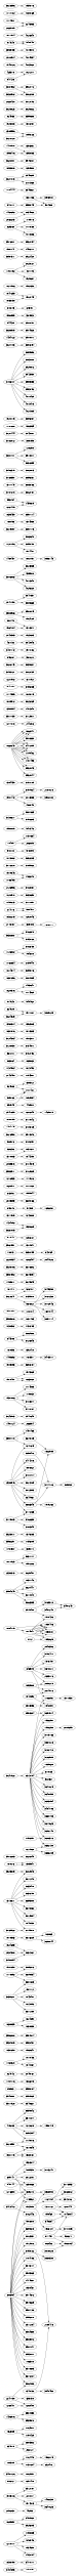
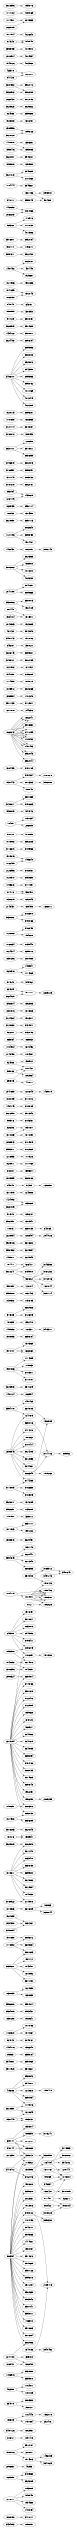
  digraph {
    rankdir=LR
    edge [weight=1]
    3434893
    1058057
    1838790
    3470177
    1210777
    1153885
    940945
    1934658
    1403154
    1685857
    3488568
    3925205
    2096837
    45253
    1905106
    3512187
    221007
    1574313
    1496035
    3647623
    80672
    1291418
    3487126
    1882951
    188309
    1164448
    1737684
    1582075
    232416
    334079
    2686522
    252127
    452359
    1764811
    1190429
    1436976
    3531558
    3539570
    609147
    1538374
    989539
    2812201
    339273
    1650868
    779552
    3713241
    3928990
    475283
    3539842
    3541877
    1213618
    3657354
    1719076
    1958419
    3517928
    3548627
    306954
    2511284
    3564638
    3583942
    3587047
    3593011
    786308
    3578603
    3670224
    991688
    3699618
    2002331
    1972516
    3793722
    1784156
    3846117
    3905363
    3867986
    1474821
    1938437
    3974672
    3975629
    3987726
    3999278
    3850330
    2189473
    3540881
    3551969
    85983
    3555184
    1484116
    1366248
    824042
    2049767
    1460320
    1010736
    1841367
    1651298
    1968641
    3534809
    3593431
    3556880
    3594814
    1638839
    1624690
    1638838
    1778892
    3609834
    3681623
    3885272
    1524659
    2637361
    2834380
    3158894
    1878363
    3616229
    769863
    3658844
    1313611
    3617240
    3633410
    3636158
    3282548
    3659300
    3673862
    3672584
    1040038
    2115978
    787676
    1569547
    3516265
    3620245
    2373154
    678723
    960527
    3647522
    3647679
    3648055
    3651514
    1786851
    3652130
    3653054
    3484786
    3660733
    3674623
    3686316
    3696148
    1932251
    1956290
    3715766
    3387618
    3722412
    3722505
    1839628
    1571930
    2009255
    646505
    1576157
    3670611
    2633076
    2940396
    3756411
    2098275
    3515408
    3163312
    1918426
    3497249
    3497248
    3594645
    1837146
    n167 [label=3620447]
    3211340
    3666333
    2333313
    3629451
    1871923
    3631117
    1991222
    1617560
    3636289
    1751587
    339070
    3525809
    3552291
    1735209
    3523017
    1379285
    1503998
    1926427
    1164194
    3701085
    1043084
    3775993
    3868802
    3942761
    2333546
    3647561
    3666345
    3700414
    1247675
    3744235
    3824205
    3812353
    2474216
    887662
    1922989
    3774106
    1919262
    809892
    1491124
    266554
    3643903
    3541649
    1276390
    3473472
    3762446
    2990324
    1537866
    1774385
    119863
    3708377
    3710107
    1570407
    1575369
    1663060
    1505053
    3656184
    1485652
    761337
    3473317
    1531448
    1569131
    1618645
    787693
    1392410
    3618557
    544385
    3667526
    3726845
    1030367
    1736783
    3599808
    1037483
    1591897
    722184
    781471
    926407
    3672241
    3739910
    567682
    3745358
    3767232
    3772946
    1607844
    3897714
    1485811
    3675545
    3557992
    3675994
    3525186
    3676602
    3655201
    3677280
    897772
    1043481
    1673892
    2225934
    1266494
    2844026
    78873
    3650159
    643765
    3561991
    1301541
    911540
    1256127
    1424092
    1939609
    3661005
    1798291
    1377909
    1243808
    849840
    97399
    1656851
    2805859
    3689166
    n284 [label=1595544]
    873091
    1628911
    1177060
    1216933
    777526
    3593511
    3702929
    2059573
    3704579
    328236
    1831617
    1370069
    1844290
    908576
    3705251
    3676550
    3578346
    1494145
    3705729
    1880799
    3710042
    2947659
    1206049
    1469879
    3594778
    1451463
    868422
    1582164
    877451
    926671
    3018828
    924583
    830502
    1707421
    3675105
    2143458
    1194387
    1734964
    1673452
    863864
    863863
    567201
    3732752
    3728030
    3734871
    3724364
    1506317
    1084715
    1004941
    1050406
    1050381
    1892628
    3115003
    3766638
    3788345
    1691876
    1818323
    1352304
    1352303
    624829
    1577001
    3809029
    3624529
    914642
    949462
    1620316
    1465647
    1774369
    1697296
    2081989
    948744
    1614374
    3255176
    1762634
    2135440
    1126882
    3766758
    754608
    3632667
    3766870
    3793166
    2743437
    839485
    1606811
    3658416
    1832215
    1292043
    214176
    550490
    1795613
    3777897
    1020510
    3033690
    2126956
    3768031
    1519646
    1465240
    1766485
    3716678
    3789966
    1013082
    3692223
    978100
    978099
    18485
    1737634
    286089
    1958009
    547346
    3738677
    3687663
    3796603
    1931442
    3797924
    2016333
    750849
    2187678
    3902080
    1384439
    3791705
    305766
    1092934
    390545
    440980
    1662242
    1662241
    3806660
    2411299
    1709482
    1487493
    3932043
    3932044
    1277018
    244236
    3517739
    3712517
    1355994
    1401348
    3112
    1805912
    3823265
    1774595
    1805179
    1541097
    3759285
    1221902
    611192
    3793721
    3802139
    3606143
    3835827
    849287
    351020
    3487142
    1970182
    461732
    3842846
    2042365
    1923683
    880440
    1316971
    1564184
    3538966
    3580075
    1564129
    2041190
    3847657
    3885663
    3806868
    3826935
    935988
    4010340
    4029220
    1460437
    1861051
    3856143
    1127196
    3063640
    3855758
    1504407
    3619057
    3857173
    788753
    1304358
    1635439
    3557114
    993754
    1435619
    1267475
    3787278
    3862781
    1317740
    3865736
    3768557
    3859251
    3796319
    3882873
    1901650
    3831701
    728258
    3910311
    3836859
    3782012
    389155
    3727444
    3843087
    1781688
    1666865
    1920115
    3895287
    3486107
    3895596
    3883008
    3929872
    3942350
    3959353
    3993752
    4010469
    4013475
    4027389
    3824403
    3896194
    1434722
    3900071
    3688909
    3904828
    944429
    3908151
    1550559
    337593
    840845
    645751
    1847235
    1502745
    1863138
    1611966
    1561636
    1491492
    2023127
    437445
    1925687
    2247730
    635138
    1268400
    1340136
    3940452
    3857311
    3922420
    1587741
    1456171
    3576801
    3932154
    525360
    170976
    1778138
    4010386
    1460292
    2034866
    2062203
    1331436
    3943981
    584308
    1784444
    3545527
    3827013
    3945695
    2101368
    1893808
    1298500
    3622081
    3949221
    1400500
    1396991
    1353033
    341011
    3959745
    2389556
    1095726
    3610728
    1923088
    1306481
    824563
    3359688
    3825823
    3825822
    2660420
    3872792
    1268401
    3887932
    3982772
    3882208
    3832502
    1842692
    2274076
    1842691
    1853508
    423378
    1021277
    947425
    1949126
    4003560
    2000504
    4004934
    1555416
    345234
    795469
    1371767
    1287441
    3959759
    4019940
    914648
    940949
    3769922
    1871904
    4026840
    2306356
    1174501
    2246933
    2669789
    1714464
    4039169
    3613596
    1935776
    3434893 -> 1058057
    1838790 -> 3470177
    1210777 -> 1153885
    1210777 -> 940945
    1210777 -> 1934658
    1210777 -> 1403154
    1685857 -> 3488568
    1685857 -> 3925205
    2096837 -> 45253
    1905106 -> 3512187
    1905106 -> 221007
    1905106 -> 1574313
    1574313 -> 1496035
    1574313 -> 3647623
    80672 -> 1291418
    3487126 -> 1882951
    188309 -> 1164448
    188309 -> 1737684
    1164448 -> 1582075
    1737684 -> 232416
    334079 -> 2686522
    334079 -> 252127
    452359 -> 1764811
    452359 -> 1190429
    1436976 -> 3531558
    1436976 -> 3539570
    609147 -> 1538374
    609147 -> 989539
    609147 -> 2812201
    609147 -> 339273
    609147 -> 1650868
    609147 -> 779552
    989539 -> 3713241
    339273 -> 3928990
    475283 -> 3539842
    475283 -> 3541877
    475283 -> 1213618
    475283 -> 3657354
    475283 -> 1719076
    1213618 -> 1958419
    3517928 -> 3548627
    306954 -> 779552
    306954 -> 779552
    306954 -> 2511284
    306954 -> 3564638
    306954 -> 3583942
    306954 -> 3587047
    306954 -> 3593011
    306954 -> 786308
    306954 -> 3578603
    306954 -> 3670224
    306954 -> 991688
    306954 -> 3699618
    306954 -> 2002331
    306954 -> 1972516
    306954 -> 3793722
    306954 -> 1784156
    306954 -> 3846117
    306954 -> 3905363
    306954 -> 3867986
    306954 -> 1474821
    306954 -> 1938437
    306954 -> 3974672
    306954 -> 3975629
    306954 -> 3987726
    306954 -> 3999278
    3793722 -> 3850330
    3793722 -> 2189473
    3540881 -> 3551969
    85983 -> 3555184
    1484116 -> 1366248
    824042 -> 2049767
    1460320 -> 1010736
    1460320 -> 1841367
    1651298 -> 1968641
    3534809 -> 3593431
    3556880 -> 3594814
    1638839 -> 1624690
    1638839 -> 1638838
    1778892 -> 3609834
    1778892 -> 3681623
    1778892 -> 3885272
    1524659 -> 2637361
    2834380 -> 2637361
    3158894 -> 2637361
    1878363 -> 3616229
    3616229 -> 769863
    3616229 -> 3658844
    1313611 -> 3617240
    1313611 -> 3633410
    1313611 -> 3636158
    1313611 -> 3282548
    1313611 -> 3659300
    1313611 -> 3673862
    1313611 -> 3672584
    1313611 -> 1040038
    1313611 -> 2115978
    787676 -> 1569547
    787676 -> 1569547
    3516265 -> 3620245
    2373154 -> 678723
    2373154 -> 960527
-   3647522 -> 2373154
+   2373154 -> 3647522
    2373154 -> 3647679
    2373154 -> 3648055
    2373154 -> 3651514
    2373154 -> 1786851
    2373154 -> 3652130
    2373154 -> 3653054
    2373154 -> 3484786
    2373154 -> 3660733
    2373154 -> 3674623
    2373154 -> 3686316
    2373154 -> 3696148
    2373154 -> 1932251
    2373154 -> 1956290
    2373154 -> 3715766
    2373154 -> 3387618
    2373154 -> 3722412
    2373154 -> 3722505
    2373154 -> 1839628
    1786851 -> 1571930
    1956290 -> 2009255
    646505 -> 1786851
    646505 -> 1576157
    646505 -> 3670611
    646505 -> 2633076
    646505 -> 2940396
    646505 -> 3756411
    646505 -> 2098275
    3515408 -> 3163312
    3515408 -> 1918426
    3163312 -> 3497249
    3497248 -> 3497249
    3594645 -> 1837146
    3594645 -> n167
    3594645 -> 3211340
    3594645 -> 3666333
    2333313 -> 3629451
    1871923 -> 3631117
    1871923 -> 1991222
    1617560 -> 3652130
    1617560 -> 3636289
    1751587 -> 339070
    3525809 -> 3282548
    3552291 -> 1735209
    3523017 -> 1379285
    1503998 -> 3928990
    1503998 -> 1926427
    1503998 -> 1164194
    1926427 -> 3701085
    1164194 -> 1043084
    1164194 -> 3775993
    1164194 -> 3868802
    1164194 -> 3942761
    2333546 -> 3647561
    2333546 -> 3666345
    2333546 -> 3700414
    2333546 -> 1247675
    2333546 -> 3744235
    2333546 -> 3824205
    2333546 -> 3812353
    2333546 -> 2474216
    2333546 -> 887662
    3666345 -> 1922989
    3666345 -> 3774106
    3666345 -> 1919262
    3774106 -> 809892
    1491124 -> 266554
    3643903 -> 3541649
    1276390 -> 339273
    3473472 -> 339273
    3473472 -> 3762446
    2990324 -> 3651514
    1537866 -> 1774385
    1537866 -> 119863
    1537866 -> 3708377
    1537866 -> 3710107
    1570407 -> 1575369
    1570407 -> 1663060
    1570407 -> 1663060
    1505053 -> 3656184
    1485652 -> 761337
    761337 -> 3473317
    1531448 -> 1569131
    1531448 -> 1569131
    1531448 -> 1618645
    787693 -> 1392410
    3618557 -> 1719076
    3618557 -> 1618645
    544385 -> 3667526
    544385 -> 3726845
    1030367 -> 1736783
    3599808 -> 1037483
    1591897 -> 722184
    781471 -> 926407
    3672241 -> 926407
    3672241 -> 3739910
    3672241 -> 567682
    567682 -> 3745358
    567682 -> 3767232
    567682 -> 3772946
    567682 -> 1607844
    567682 -> 3897714
    1485811 -> 3675545
    3557992 -> 3675994
    3525186 -> 3676602
    3655201 -> 3681623
    3655201 -> 3677280
    3655201 -> 897772
    3655201 -> 1043481
    3655201 -> 1673892
    2225934 -> 1266494
    1266494 -> 2844026
    78873 -> 3650159
    3650159 -> 643765
    3561991 -> 1301541
    911540 -> 1256127
    1424092 -> 1939609
    3661005 -> 1939609
    1798291 -> 3686316
    1377909 -> 1243808
    849840 -> 97399
    97399 -> 1656851
    2805859 -> 3689166
    873091 -> n284
    1628911 -> 1177060
    1216933 -> 777526
    3593511 -> 3702929
    2059573 -> 3704579
    328236 -> 1831617
    1370069 -> 1831617
    1370069 -> 1844290
    908576 -> 3705251
    3676550 -> 3578346
    1494145 -> 3705729
    1880799 -> 3710042
    2947659 -> 1206049
    1206049 -> 1469879
    3594778 -> 1247675
    3594778 -> 1451463
    868422 -> 1582164
    877451 -> 1043084
    877451 -> 1582164
    877451 -> 926671
    3018828 -> 1582164
    924583 -> 830502
    924583 -> 1707421
    3675105 -> 1922989
    2143458 -> 1194387
    1734964 -> 1673452
    863864 -> 863863
    567201 -> 3732752
    3728030 -> 3734871
    3724364 -> 1506317
    1084715 -> 1004941
    1084715 -> 1050406
    1004941 -> 1918426
    1004941 -> 1050406
    1004941 -> 1050406
    1004941 -> 1050406
    1004941 -> 1050406
    1004941 -> 1050381
    1004941 -> 1050381
    1004941 -> 1050381
    1004941 -> 1050381
    1004941 -> 1050381
    1004941 -> 1892628
    3115003 -> 3744235
    3115003 -> 3766638
    3115003 -> 3788345
    1691876 -> 1818323
    1352304 -> 1352303
    624829 -> 1577001
    1577001 -> 3809029
    3624529 -> 1577001
    914642 -> 949462
    1620316 -> 1465647
    1620316 -> 1774369
    1697296 -> 2081989
    948744 -> 1650868
    1614374 -> 3255176
    1762634 -> 2135440
    1126882 -> 3766758
    1126882 -> 754608
    3632667 -> 3766870
    3632667 -> 3793166
    2743437 -> 839485
    839485 -> 1606811
    3658416 -> 3774106
    1832215 -> 1292043
    214176 -> 550490
    214176 -> 550490
    1795613 -> 3777897
    1020510 -> 3033690
    2126956 -> 3768031
    1519646 -> 1465240
    1766485 -> 1465240
    3716678 -> 3789966
    1013082 -> 3692223
    978100 -> 978099
    18485 -> 1737634
    18485 -> 286089
    1958009 -> 547346
    3738677 -> 3687663
    3738677 -> 3796603
    1931442 -> 3797924
    1931442 -> 2016333
    1931442 -> 750849
    3797924 -> 2187678
    2016333 -> 3902080
    1384439 -> 3791705
    305766 -> 1707421
    305766 -> 1092934
    390545 -> 1707421
    390545 -> 440980
    1662242 -> 1662241
    1662242 -> 1662241
    1662242 -> 1662241
    1662242 -> 1662241
    1662242 -> 3806660
    1662242 -> 2411299
    1662242 -> 2411299
    1662242 -> 2411299
    1662242 -> 2411299
    1662242 -> 2411299
    1662242 -> 1709482
    1662242 -> 1709482
    1662242 -> 1709482
    1662242 -> 1487493
    1662242 -> 1487493
    1662242 -> 1487493
    1662242 -> 3932043
    1662242 -> 3932043
    1662242 -> 3932044
    1277018 -> 244236
    3517739 -> 3712517
    1355994 -> 1401348
    3112 -> 1892628
    1805912 -> 3823265
    1774595 -> 1805179
    1541097 -> 3759285
    1221902 -> 611192
    3793721 -> 3802139
    3606143 -> 3835827
    849287 -> 351020
    3487142 -> 1970182
    461732 -> 3842846
    2042365 -> 1923683
    880440 -> 1316971
    1564184 -> 1316971
    3538966 -> 3580075
    3538966 -> 1564129
    2041190 -> 3847657
    2041190 -> 3885663
    3806868 -> 3826935
    3806868 -> 935988
    3806868 -> 4010340
    3806868 -> 4029220
    1460437 -> 1861051
    1861051 -> 3856143
    1127196 -> 3063640
    1127196 -> 3855758
    1127196 -> 1504407
    3619057 -> 3857173
    788753 -> 1304358
    1635439 -> 3557114
    993754 -> 1435619
    1267475 -> 1435619
    3787278 -> 3862781
    1317740 -> 3865736
    3768557 -> 3859251
    3796319 -> 3882873
    1901650 -> 3885272
    3831701 -> 728258
    3831701 -> 3910311
    3831701 -> 3836859
    3782012 -> 389155
    3727444 -> 3843087
    1781688 -> 1666865
    1920115 -> 3895287
    3486107 -> 3895596
    3486107 -> 3883008
    3486107 -> 3929872
    3486107 -> 3942350
    3486107 -> 3959353
    3486107 -> 3993752
    3486107 -> 4010469
    3486107 -> 4013475
    3486107 -> 4027389
    3824403 -> 3896194
    1434722 -> 3900071
    3688909 -> 3904828
    944429 -> 3908151
    1550559 -> 337593
    840845 -> 645751
    1847235 -> 1502745
    1863138 -> 1502745
    1611966 -> 1561636
    1491492 -> 2023127
    1491492 -> 437445
    1491492 -> 1925687
    2247730 -> 3867986
    2247730 -> 635138
    2247730 -> 1268400
    1340136 -> 2189473
    1340136 -> 3940452
    3857311 -> 3922420
    1587741 -> 1456171
    3576801 -> 3932154
    525360 -> 170976
    525360 -> 1778138
    525360 -> 4010386
    1460292 -> 2034866
    2062203 -> 2034866
    1331436 -> 3943981
    1331436 -> 584308
    1784444 -> 3545527
    3827013 -> 3945695
    3827013 -> 2101368
    1893808 -> 1298500
    3622081 -> 3949221
    1400500 -> 1396991
    1400500 -> 1353033
    341011 -> 3959745
    3959745 -> 584308
    2389556 -> 1095726
    3610728 -> 1095726
    1923088 -> 1306481
    824563 -> 3359688
    3825823 -> 3825822
    2660420 -> 3872792
    1268401 -> 1268400
    3887932 -> 3982772
    3887932 -> 3882208
    3832502 -> 3882208
    1842692 -> 2274076
    1842692 -> 1842691
    1853508 -> 2098275
    1853508 -> 2274076
    423378 -> 1021277
    947425 -> 1021277
    1949126 -> 4003560
    2000504 -> 4004934
    1555416 -> 1353033
    345234 -> 1043084
    795469 -> 1043084
    1371767 -> 1043084
    1371767 -> 1287441
    3959759 -> 4019940
    914648 -> 940949
    914648 -> 940949
    3769922 -> 2115978
    1871904 -> 4026840
    2306356 -> 1842691
    1174501 -> 2246933
    2669789 -> 2246933
    1714464 -> 4039169
    3613596 -> 1935776
  }
